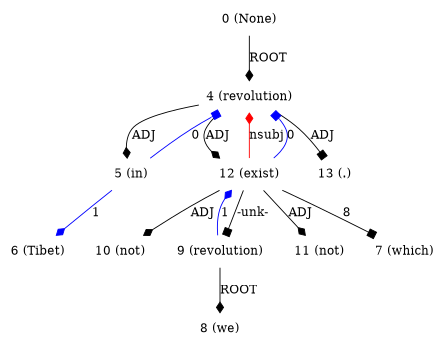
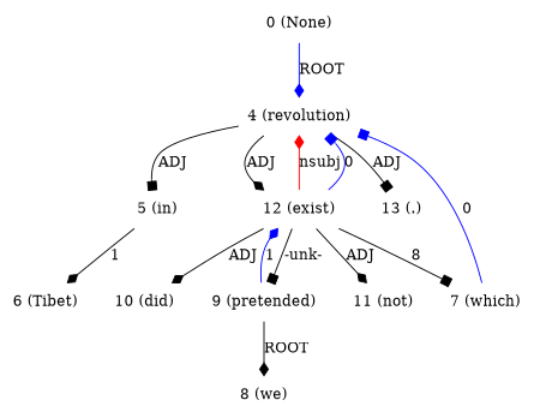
  digraph {
    node [shape=plaintext]
    edge [arrowhead=diamond dir=forward]
    n1 [label="0 (None)"]
    n2 [label="4 (revolution)"]
    n3 [label="5 (in)"]
    n4 [label="12 (exist)"]
    n5 [label="13 (.)"]
    n6 [label="6 (Tibet)"]
    n7 [label="7 (which)"]
-   n8 [label="9 (revolution)"]
-   n9 [label="10 (not)"]
+   n8 [label="9 (pretended)"]
+   n9 [label="10 (did)"]
    n10 [label="11 (not)"]
    n11 [label="8 (we)"]
-   n1 -> n2 [label=ROOT]
-   n2 -> n3 [label=ADJ]
+   n1 -> n2 [label=ROOT color=blue]
+   n2 -> n3 [arrowhead=box label=ADJ]
    n2 -> n4 [label=ADJ]
    n2 -> n5 [arrowhead=box label=ADJ]
-   n3 -> n2 [arrowhead=box color=blue label=0]
-   n3 -> n6 [label=1 color=blue]
+   n7 -> n2 [arrowhead=box color=blue label=0]
+   n3 -> n6 [label=1]
    n4 -> n2 [color=red label=nsubj]
    n4 -> n2 [arrowhead=box color=blue label=0]
    n4 -> n7 [arrowhead=box label=8]
    n4 -> n8 [arrowhead=box label="-unk-"]
    n4 -> n9 [label=ADJ]
    n4 -> n10 [label=ADJ]
    n8 -> n4 [color=blue label=1]
    n8 -> n11 [label=ROOT]
  }
